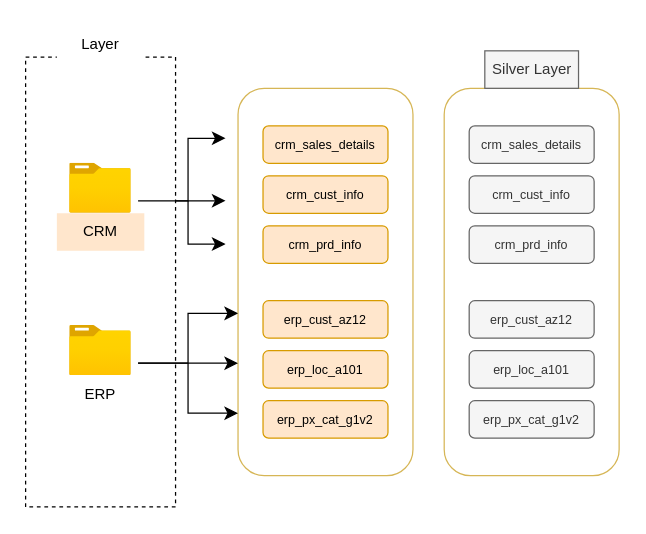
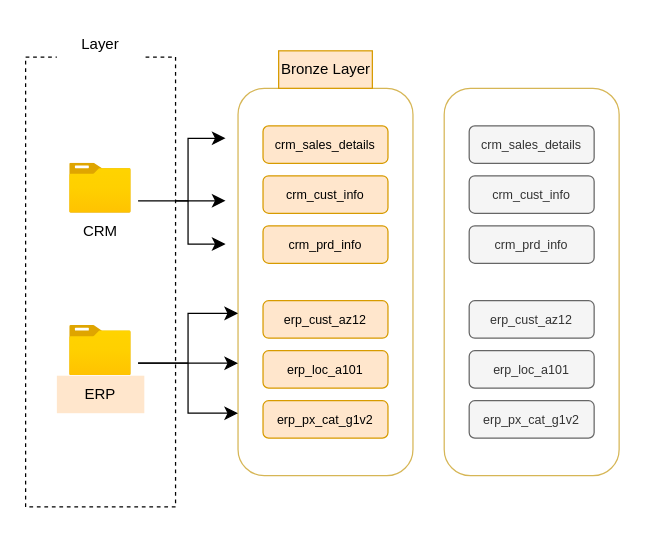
  <mxCell id="0" />
  <mxCell id="1" parent="0" />
  <mxCell id="2" value="" style="rounded=0;whiteSpace=wrap;html=1;fillColor=none;dashed=1;" parent="1" vertex="1"><mxGeometry x="20" y="45" width="120" height="360" as="geometry" /></mxCell>
  <mxCell id="3" value="Layer" style="rounded=0;fontColor=default;whiteSpace=wrap;html=1;strokeColor=none;" parent="1" vertex="1"><mxGeometry x="45" y="20" width="70" height="30" as="geometry" /></mxCell>
  <mxCell id="4" value="" style="image;aspect=fixed;html=1;points=[];align=center;fontSize=12;image=img/lib/azure2/general/Folder_Blank.svg;" parent="1" vertex="1"><mxGeometry x="55.35" y="130" width="49.29" height="40" as="geometry" /></mxCell>
  <mxCell id="5" value="" style="image;aspect=fixed;html=1;points=[];align=center;fontSize=12;image=img/lib/azure2/general/Folder_Blank.svg;" parent="1" vertex="1"><mxGeometry x="55.35" y="260" width="49.29" height="40" as="geometry" /></mxCell>
- <mxCell id="6" value="CRM" style="rounded=0;fontColor=default;whiteSpace=wrap;html=1;strokeColor=none;fillColor=#ffe6cc;" parent="1" vertex="1"><mxGeometry x="45" y="170" width="70" height="30" as="geometry" /></mxCell>
- <mxCell id="7" value="ERP" style="rounded=0;fontColor=default;whiteSpace=wrap;html=1;strokeColor=none;" parent="1" vertex="1"><mxGeometry x="45" y="300" width="70" height="30" as="geometry" /></mxCell>
+ <mxCell id="6" value="CRM" style="rounded=0;fontColor=default;whiteSpace=wrap;html=1;strokeColor=none;" parent="1" vertex="1"><mxGeometry x="45" y="170" width="70" height="30" as="geometry" /></mxCell>
+ <mxCell id="7" value="ERP" style="rounded=0;fontColor=default;whiteSpace=wrap;html=1;strokeColor=none;fillColor=#ffe6cc;" parent="1" vertex="1"><mxGeometry x="45" y="300" width="70" height="30" as="geometry" /></mxCell>
  <mxCell id="8" value="" style="rounded=1;whiteSpace=wrap;html=1;fillColor=none;strokeColor=#d6b656;" parent="1" vertex="1"><mxGeometry x="190" y="70" width="140" height="310" as="geometry" /></mxCell>
+ <mxCell id="9" value="Bronze Layer" style="rounded=0;whiteSpace=wrap;html=1;strokeColor=#d79b00;fillColor=#ffe6cc;" parent="1" vertex="1"><mxGeometry x="222.5" y="40" width="75" height="30" as="geometry" /></mxCell>
  <mxCell id="10" value="crm_sales_details" style="rounded=1;whiteSpace=wrap;html=1;fillColor=#ffe6cc;strokeColor=#d79b00;fontSize=10;" parent="1" vertex="1"><mxGeometry x="210" y="100" width="100" height="30" as="geometry" /></mxCell>
  <mxCell id="11" value="crm_cust_info" style="rounded=1;whiteSpace=wrap;html=1;fillColor=#ffe6cc;strokeColor=#d79b00;fontSize=10;" parent="1" vertex="1"><mxGeometry x="210" y="140" width="100" height="30" as="geometry" /></mxCell>
  <mxCell id="12" value="crm_prd_info" style="rounded=1;whiteSpace=wrap;html=1;fillColor=#ffe6cc;strokeColor=#d79b00;fontSize=10;" parent="1" vertex="1"><mxGeometry x="210" y="180" width="100" height="30" as="geometry" /></mxCell>
  <mxCell id="13" value="erp_cust_az12" style="rounded=1;whiteSpace=wrap;html=1;fillColor=#ffe6cc;strokeColor=#d79b00;fontSize=10;" parent="1" vertex="1"><mxGeometry x="210" y="240" width="100" height="30" as="geometry" /></mxCell>
  <mxCell id="14" value="erp_loc_a101" style="rounded=1;whiteSpace=wrap;html=1;fillColor=#ffe6cc;strokeColor=#d79b00;fontSize=10;" parent="1" vertex="1"><mxGeometry x="210" y="280" width="100" height="30" as="geometry" /></mxCell>
  <mxCell id="15" value="erp_px_cat_g1v2" style="rounded=1;whiteSpace=wrap;html=1;fillColor=#ffe6cc;strokeColor=#d79b00;fontSize=10;" parent="1" vertex="1"><mxGeometry x="210" y="320" width="100" height="30" as="geometry" /></mxCell>
  <mxCell id="16" value="" style="edgeStyle=elbowEdgeStyle;elbow=horizontal;endArrow=classic;html=1;curved=0;rounded=0;endSize=8;startSize=8;" parent="1" edge="1"><mxGeometry width="50" height="50" relative="1" as="geometry"><mxPoint x="150" y="160" as="sourcePoint" /><mxPoint x="180" y="194.66" as="targetPoint" /><Array as="points"><mxPoint x="150" y="180" /></Array></mxGeometry></mxCell>
  <mxCell id="17" value="" style="edgeStyle=elbowEdgeStyle;elbow=horizontal;endArrow=classic;html=1;curved=0;rounded=0;endSize=8;startSize=8;" parent="1" edge="1"><mxGeometry width="50" height="50" relative="1" as="geometry"><mxPoint x="110" y="160" as="sourcePoint" /><mxPoint x="180" y="110" as="targetPoint" /><Array as="points"><mxPoint x="150" y="140" /></Array></mxGeometry></mxCell>
  <mxCell id="18" value="" style="edgeStyle=elbowEdgeStyle;elbow=horizontal;endArrow=classic;html=1;curved=0;rounded=0;endSize=8;startSize=8;" parent="1" source="2" edge="1"><mxGeometry width="50" height="50" relative="1" as="geometry"><mxPoint x="100" y="180" as="sourcePoint" /><mxPoint x="180" y="160" as="targetPoint" /><Array as="points"><mxPoint x="160" y="160" /></Array></mxGeometry></mxCell>
  <mxCell id="19" value="" style="edgeStyle=elbowEdgeStyle;elbow=horizontal;endArrow=classic;html=1;curved=0;rounded=0;endSize=8;startSize=8;entryX=0;entryY=0.581;entryDx=0;entryDy=0;entryPerimeter=0;" parent="1" target="8" edge="1"><mxGeometry width="50" height="50" relative="1" as="geometry"><mxPoint x="110" y="290" as="sourcePoint" /><mxPoint x="160" y="240" as="targetPoint" /></mxGeometry></mxCell>
  <mxCell id="20" value="" style="edgeStyle=segmentEdgeStyle;endArrow=classic;html=1;curved=0;rounded=0;endSize=8;startSize=8;" parent="1" target="8" edge="1"><mxGeometry width="50" height="50" relative="1" as="geometry"><mxPoint x="110" y="290" as="sourcePoint" /><mxPoint x="150" y="350" as="targetPoint" /></mxGeometry></mxCell>
  <mxCell id="21" value="" style="edgeStyle=elbowEdgeStyle;elbow=horizontal;endArrow=classic;html=1;curved=0;rounded=0;endSize=8;startSize=8;" parent="1" edge="1"><mxGeometry width="50" height="50" relative="1" as="geometry"><mxPoint x="150" y="290" as="sourcePoint" /><mxPoint x="190" y="330" as="targetPoint" /><Array as="points"><mxPoint x="150" y="310" /></Array></mxGeometry></mxCell>
  <mxCell id="22" value="" style="rounded=1;whiteSpace=wrap;html=1;fillColor=none;strokeColor=#d6b656;" vertex="1" parent="1"><mxGeometry x="355" y="70" width="140" height="310" as="geometry" /></mxCell>
- <mxCell id="23" value="Silver Layer" style="rounded=0;whiteSpace=wrap;html=1;strokeColor=#666666;fillColor=#f5f5f5;fontColor=#333333;" vertex="1" parent="1"><mxGeometry x="387.5" y="40" width="75" height="30" as="geometry" /></mxCell>
  <mxCell id="24" value="crm_sales_details" style="rounded=1;whiteSpace=wrap;html=1;fillColor=#f5f5f5;strokeColor=#666666;fontSize=10;fontColor=#333333;" vertex="1" parent="1"><mxGeometry x="375" y="100" width="100" height="30" as="geometry" /></mxCell>
  <mxCell id="25" value="crm_cust_info" style="rounded=1;whiteSpace=wrap;html=1;fillColor=#f5f5f5;strokeColor=#666666;fontSize=10;fontColor=#333333;" vertex="1" parent="1"><mxGeometry x="375" y="140" width="100" height="30" as="geometry" /></mxCell>
  <mxCell id="26" value="crm_prd_info" style="rounded=1;whiteSpace=wrap;html=1;fillColor=#f5f5f5;strokeColor=#666666;fontSize=10;fontColor=#333333;" vertex="1" parent="1"><mxGeometry x="375" y="180" width="100" height="30" as="geometry" /></mxCell>
  <mxCell id="27" value="erp_cust_az12" style="rounded=1;whiteSpace=wrap;html=1;fillColor=#f5f5f5;strokeColor=#666666;fontSize=10;fontColor=#333333;" vertex="1" parent="1"><mxGeometry x="375" y="240" width="100" height="30" as="geometry" /></mxCell>
  <mxCell id="28" value="erp_loc_a101" style="rounded=1;whiteSpace=wrap;html=1;fillColor=#f5f5f5;strokeColor=#666666;fontSize=10;fontColor=#333333;" vertex="1" parent="1"><mxGeometry x="375" y="280" width="100" height="30" as="geometry" /></mxCell>
  <mxCell id="29" value="erp_px_cat_g1v2" style="rounded=1;whiteSpace=wrap;html=1;fillColor=#f5f5f5;strokeColor=#666666;fontSize=10;fontColor=#333333;" vertex="1" parent="1"><mxGeometry x="375" y="320" width="100" height="30" as="geometry" /></mxCell>
